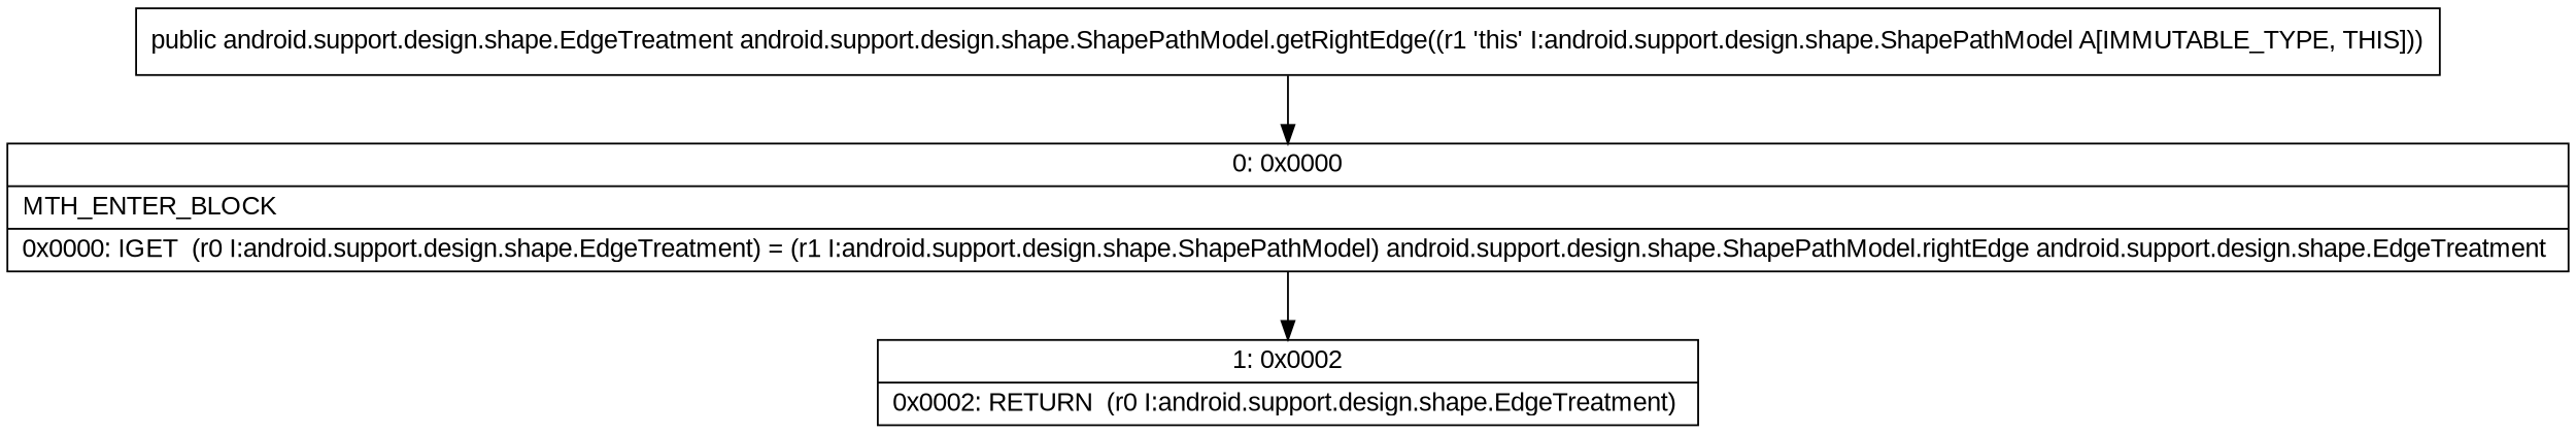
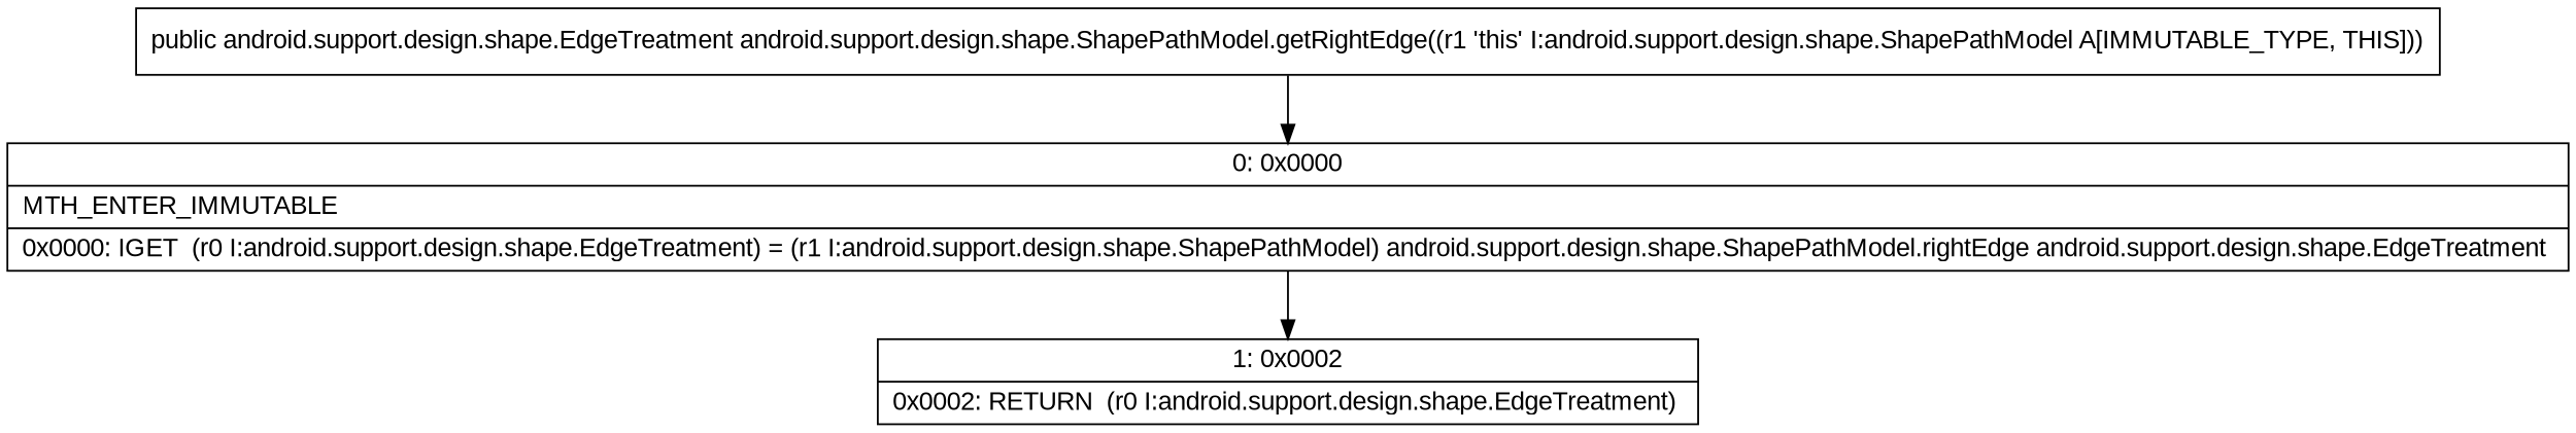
  digraph {
    fontname="Liberation Sans"
    node [shape=record fontname="Liberation Sans"]
    edge [fontname="Liberation Sans"]
-   n1 [label="{0\:\ 0x0000|MTH_ENTER_BLOCK\l|0x0000: IGET  (r0 I:android.support.design.shape.EdgeTreatment) = (r1 I:android.support.design.shape.ShapePathModel) android.support.design.shape.ShapePathModel.rightEdge android.support.design.shape.EdgeTreatment \l}"]
+   n1 [label="{0\:\ 0x0000|MTH_ENTER_IMMUTABLE\l|0x0000: IGET  (r0 I:android.support.design.shape.EdgeTreatment) = (r1 I:android.support.design.shape.ShapePathModel) android.support.design.shape.ShapePathModel.rightEdge android.support.design.shape.EdgeTreatment \l}"]
    n2 [label="{1\:\ 0x0002|0x0002: RETURN  (r0 I:android.support.design.shape.EdgeTreatment) \l}"]
    n3 [label="{public android.support.design.shape.EdgeTreatment android.support.design.shape.ShapePathModel.getRightEdge((r1 'this' I:android.support.design.shape.ShapePathModel A[IMMUTABLE_TYPE, THIS])) }"]
    n1 -> n2
    n3 -> n1
  }
